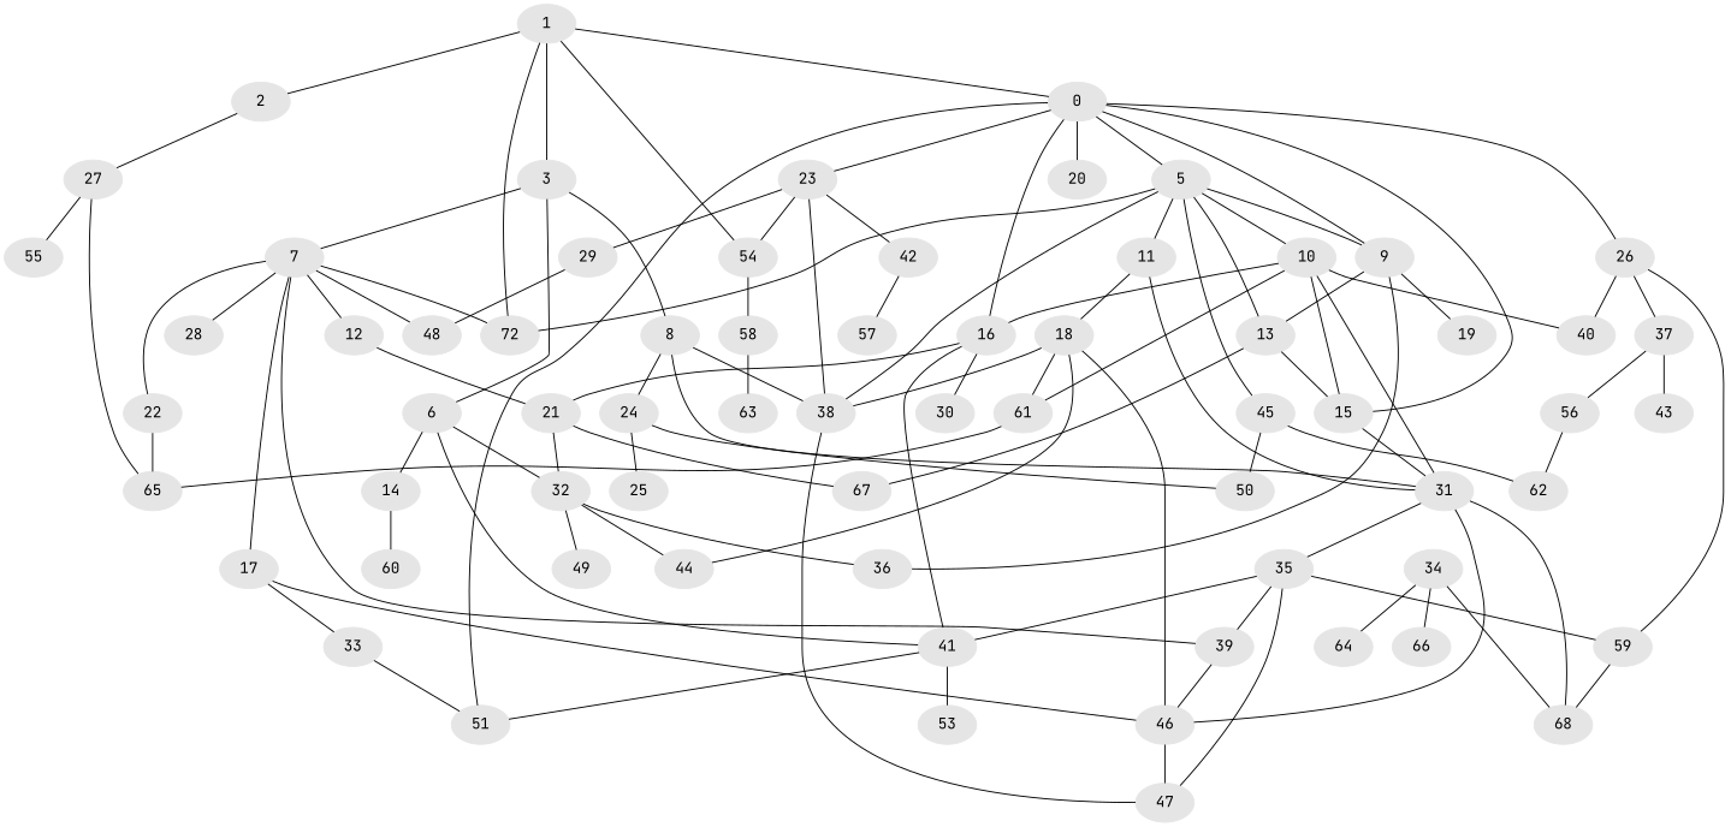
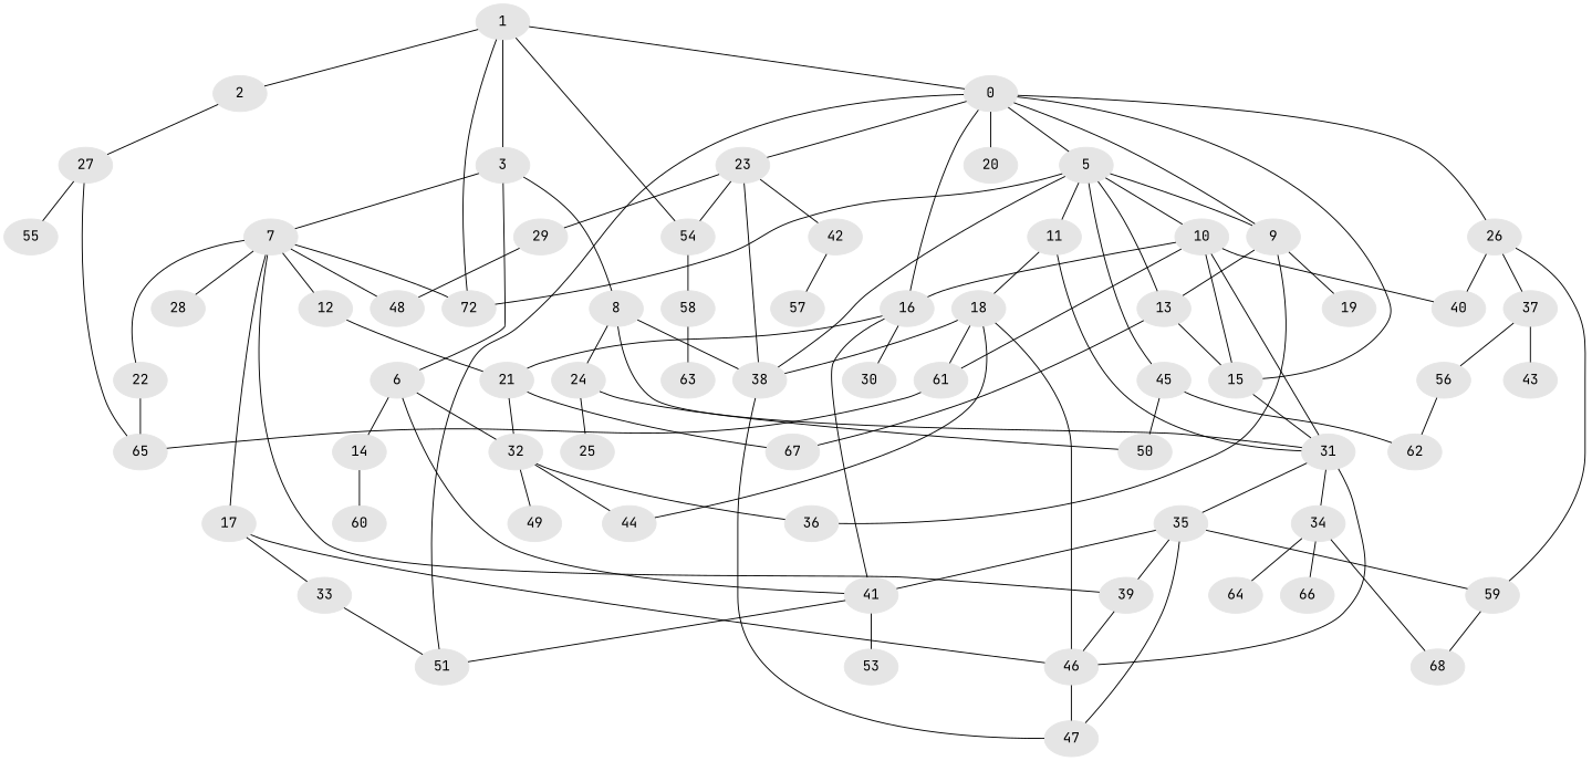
  graph {
    fontname="JetBrains Mono"
    node [color=gray90 fontname="JetBrains Mono" style=filled]
    edge [fontname="JetBrains Mono" weight=1.0]
    1
    2
    3
    n4 [label=0]
    n5 [label=72]
    54
    27
    6
    7
    8
    5
    9
    15
    16
    20
    23
    26
    51
    58
    65
    55
    14
    32
    41
    12
    17
    22
    28
    39
    48
    38
    24
    31
    10
    11
    13
    45
    19
    36
    21
    30
    29
    42
    40
    37
    59
    61
    18
    67
    47
    50
    62
    60
    44
    49
    53
    33
    46
    25
    34
    35
    57
    43
    56
    68
    64
    66
    63
    1 -- 2
    1 -- 3
    1 -- n4
    1 -- n5
    1 -- 54
    2 -- 27
    3 -- 6
    3 -- 7
    3 -- 8
    n4 -- 5
    n4 -- 9
    n4 -- 15
    n4 -- 16
    n4 -- 20
    n4 -- 23
    n4 -- 26
    n4 -- 51
    54 -- 58
    27 -- 65
    27 -- 55
    6 -- 14
    6 -- 32
    6 -- 41
    7 -- n5
    7 -- 12
    7 -- 17
    7 -- 22
    7 -- 28 [weight=2.0]
    7 -- 39
    7 -- 48
    8 -- 38
    8 -- 24
    8 -- 31
    5 -- n5
    5 -- 9
    5 -- 38
    5 -- 10
    5 -- 11
    5 -- 13
    5 -- 45
    9 -- 13
    9 -- 19
    9 -- 36
    15 -- 31
    16 -- 41
    16 -- 21
    16 -- 30 [weight=2.0]
    23 -- 54
    23 -- 38
    23 -- 29
    23 -- 42
    26 -- 40
    26 -- 37
    26 -- 59
    58 -- 63
    14 -- 60
    32 -- 36
    32 -- 44
    32 -- 49
    41 -- 51
    41 -- 53
    12 -- 21
    17 -- 33
    17 -- 46
    22 -- 65
    39 -- 46
    38 -- 47
    24 -- 50
    24 -- 25
    31 -- 46
-   31 -- 68
+   31 -- 34
    31 -- 35
    10 -- 15
    10 -- 16
    10 -- 31
    10 -- 40
    10 -- 61
    11 -- 31
    11 -- 18
    13 -- 15
    13 -- 67
    45 -- 50
    45 -- 62
    21 -- 32
    21 -- 67
    29 -- 48
    42 -- 57
    37 -- 43
    37 -- 56
    59 -- 68
    61 -- 65
    18 -- 38
    18 -- 61
    18 -- 44
    18 -- 46 [weight=2.0]
    33 -- 51
    46 -- 47
    34 -- 68
    34 -- 64
    34 -- 66
    35 -- 41
    35 -- 39
    35 -- 59
    35 -- 47
    56 -- 62
  }
